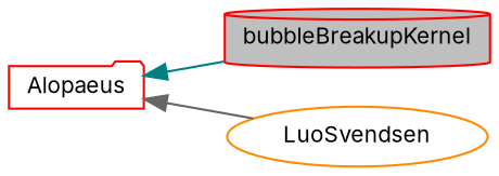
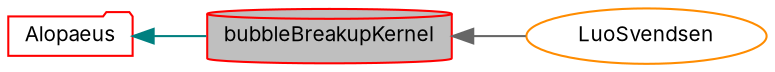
  digraph {
    fontname=Inter
    rankdir=LR
    node [color=red fontname=Inter fontsize=10]
    edge [dir=back fontname=Inter fontsize=10 labelfontname=Helvetica labelfontsize=10 style=solid]
    n1 [fillcolor=grey75 fontcolor=black height=0.2 label=bubbleBreakupKernel shape=cylinder style=filled width=0.4]
    n2 [color=darkorange height=0.2 label=LuoSvendsen shape=ellipse width=0.4]
    n3 [height=0.2 label=Alopaeus shape=folder width=0.4]
-   n3 -> n2 [color=gray40]
+   n1 -> n2 [color=gray40]
    n3 -> n1 [color=teal]
  }
